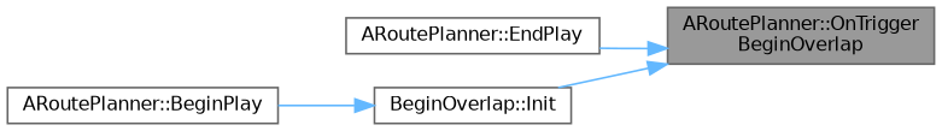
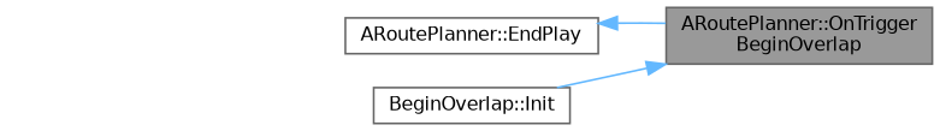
  digraph {
    rankdir=RL
    node [color=grey40 fillcolor=white fontname=Helvetica fontsize=10 shape=box style=filled]
    edge [color=steelblue1 dir=back fontname=Helvetica fontsize=10 labelfontname=Helvetica labelfontsize=10 style=solid]
    n1 [color=gray40 fillcolor=grey60 fontcolor=black height=0.2 label="ARoutePlanner::OnTrigger\lBeginOverlap" width=0.4]
    n2 [height=0.2 label="ARoutePlanner::EndPlay" width=0.4]
    n3 [height=0.2 label="BeginOverlap::Init" width=0.4]
-   n4 [height=0.2 label="ARoutePlanner::BeginPlay" width=0.4]
-   n1 -> n2
+   n2 -> n1
    n1 -> n3
-   n3 -> n4
  }
